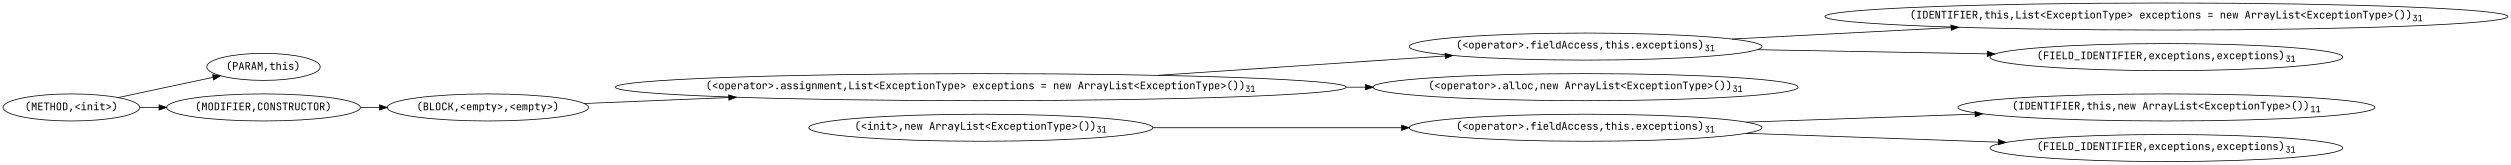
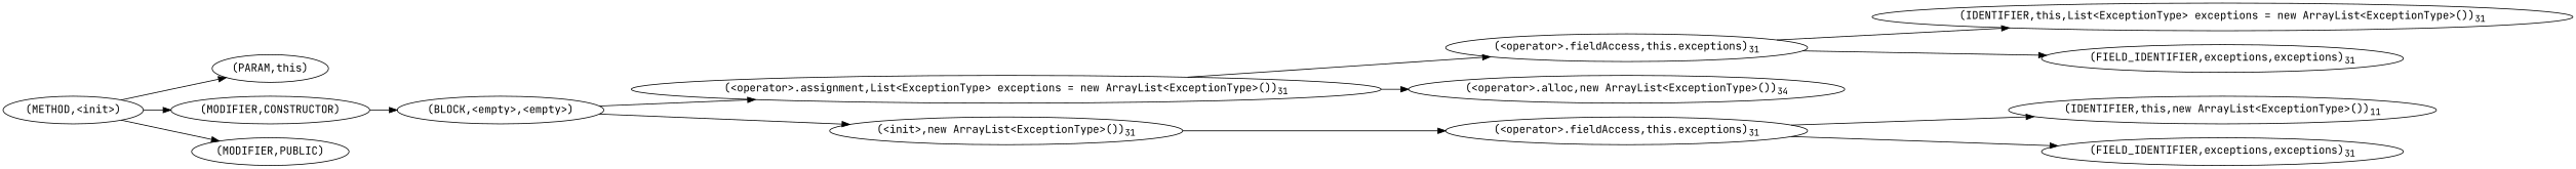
  digraph {
    fontname="JetBrains Mono"
    rankdir=LR
    node [fontname="JetBrains Mono"]
    edge [fontname="JetBrains Mono"]
    n1 [label=<(METHOD,&lt;init&gt;)>]
    n2 [label=<(PARAM,this)>]
    n3 [label=<(MODIFIER,CONSTRUCTOR)>]
+   n4 [label=<(MODIFIER,PUBLIC)>]
    n5 [label=<(BLOCK,&lt;empty&gt;,&lt;empty&gt;)>]
    n6 [label=<(&lt;operator&gt;.assignment,List&lt;ExceptionType&gt; exceptions = new ArrayList&lt;ExceptionType&gt;())<SUB>31</SUB>>]
    n7 [label=<(&lt;init&gt;,new ArrayList&lt;ExceptionType&gt;())<SUB>31</SUB>>]
    n8 [label=<(&lt;operator&gt;.fieldAccess,this.exceptions)<SUB>31</SUB>>]
-   n9 [label=<(&lt;operator&gt;.alloc,new ArrayList&lt;ExceptionType&gt;())<SUB>31</SUB>>]
+   n9 [label=<(&lt;operator&gt;.alloc,new ArrayList&lt;ExceptionType&gt;())<SUB>34</SUB>>]
    n10 [label=<(&lt;operator&gt;.fieldAccess,this.exceptions)<SUB>31</SUB>>]
    n11 [label=<(IDENTIFIER,this,List&lt;ExceptionType&gt; exceptions = new ArrayList&lt;ExceptionType&gt;())<SUB>31</SUB>>]
    n12 [label=<(FIELD_IDENTIFIER,exceptions,exceptions)<SUB>31</SUB>>]
    n13 [label=<(IDENTIFIER,this,new ArrayList&lt;ExceptionType&gt;())<SUB>11</SUB>>]
    n14 [label=<(FIELD_IDENTIFIER,exceptions,exceptions)<SUB>31</SUB>>]
    n1 -> n2
    n1 -> n3
+   n1 -> n4
    n3 -> n5
    n5 -> n6
+   n5 -> n7
    n6 -> n8
    n6 -> n9
    n7 -> n10
    n8 -> n11
    n8 -> n12
    n10 -> n13
    n10 -> n14
  }
